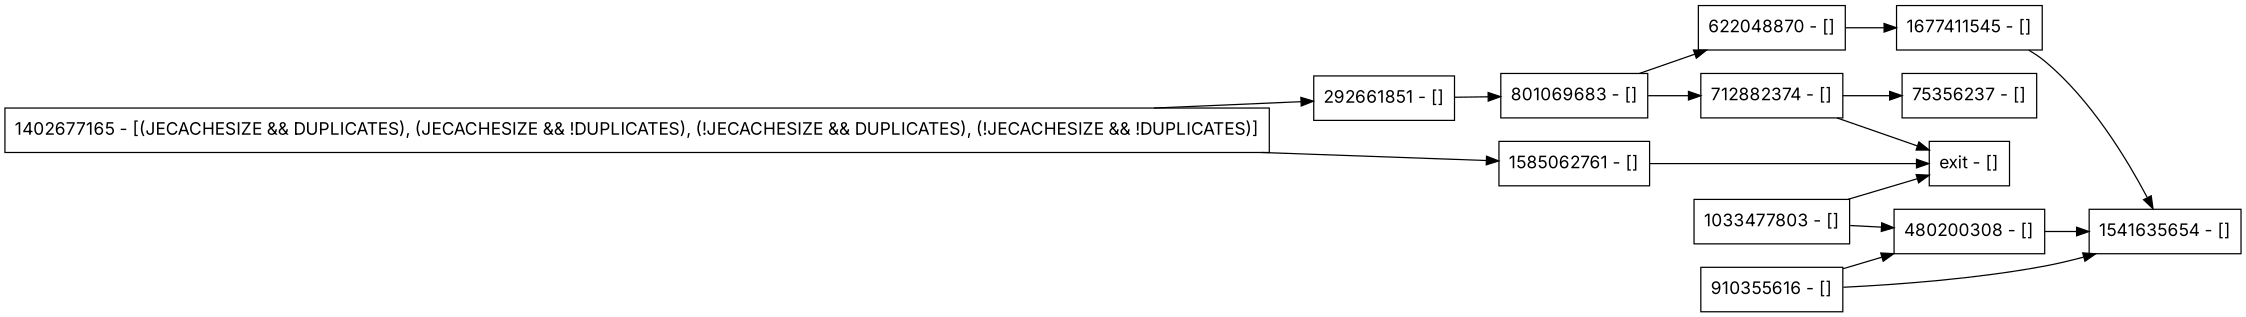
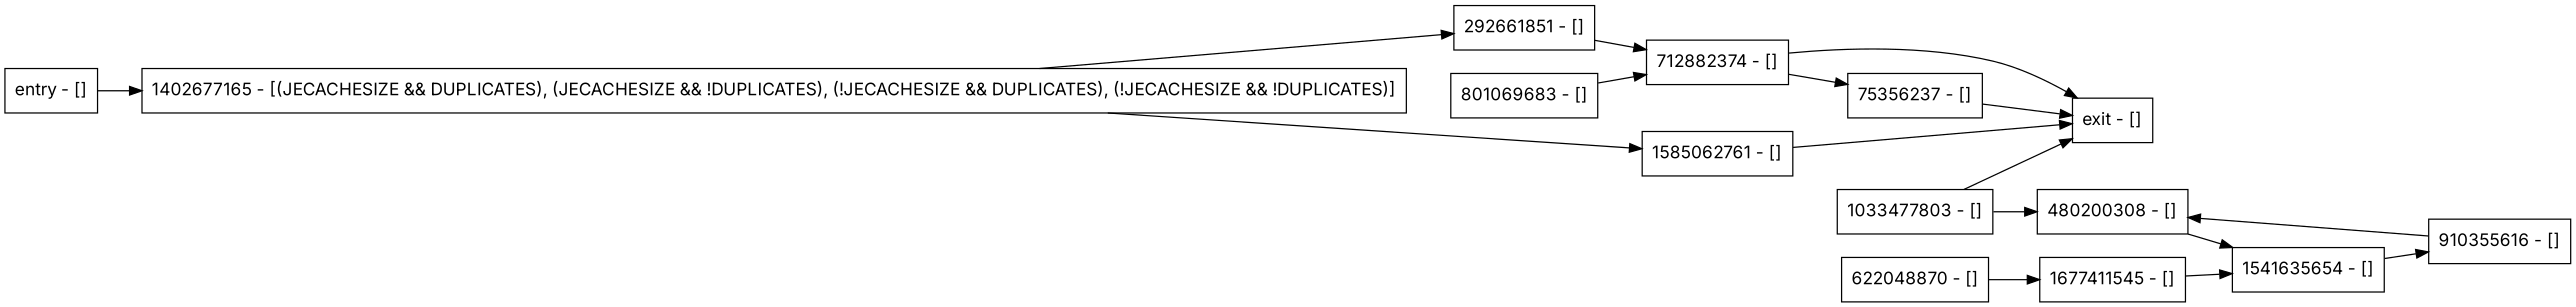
  digraph {
    fontname=Inter
    rankdir=LR
    node [fontname=Inter shape=record]
    edge [fontname=Inter]
    n1 [label="292661851 - []"]
    n2 [label="801069683 - []"]
    n3 [label="622048870 - []"]
    n4 [label="712882374 - []"]
    n5 [label="1677411545 - []"]
    n6 [label="exit - []"]
    n7 [label="75356237 - []"]
    n8 [label="1541635654 - []"]
    n9 [label="910355616 - []"]
    n10 [label="480200308 - []"]
+   n11 [label="entry - []"]
    n12 [label="1402677165 - [(JECACHESIZE && DUPLICATES), (JECACHESIZE && !DUPLICATES), (!JECACHESIZE && DUPLICATES), (!JECACHESIZE && !DUPLICATES)]"]
    n13 [label="1585062761 - []"]
    n14 [label="1033477803 - []"]
-   n1 -> n2
-   n2 -> n3
+   n1 -> n4
    n2 -> n4
    n3 -> n5
    n4 -> n6
    n4 -> n7
    n5 -> n8
-   n9 -> n8
+   n7 -> n6
+   n8 -> n9
    n9 -> n10
    n10 -> n8
+   n11 -> n12
    n12 -> n1
    n12 -> n13
    n13 -> n6
    n14 -> n6
    n14 -> n10
  }
